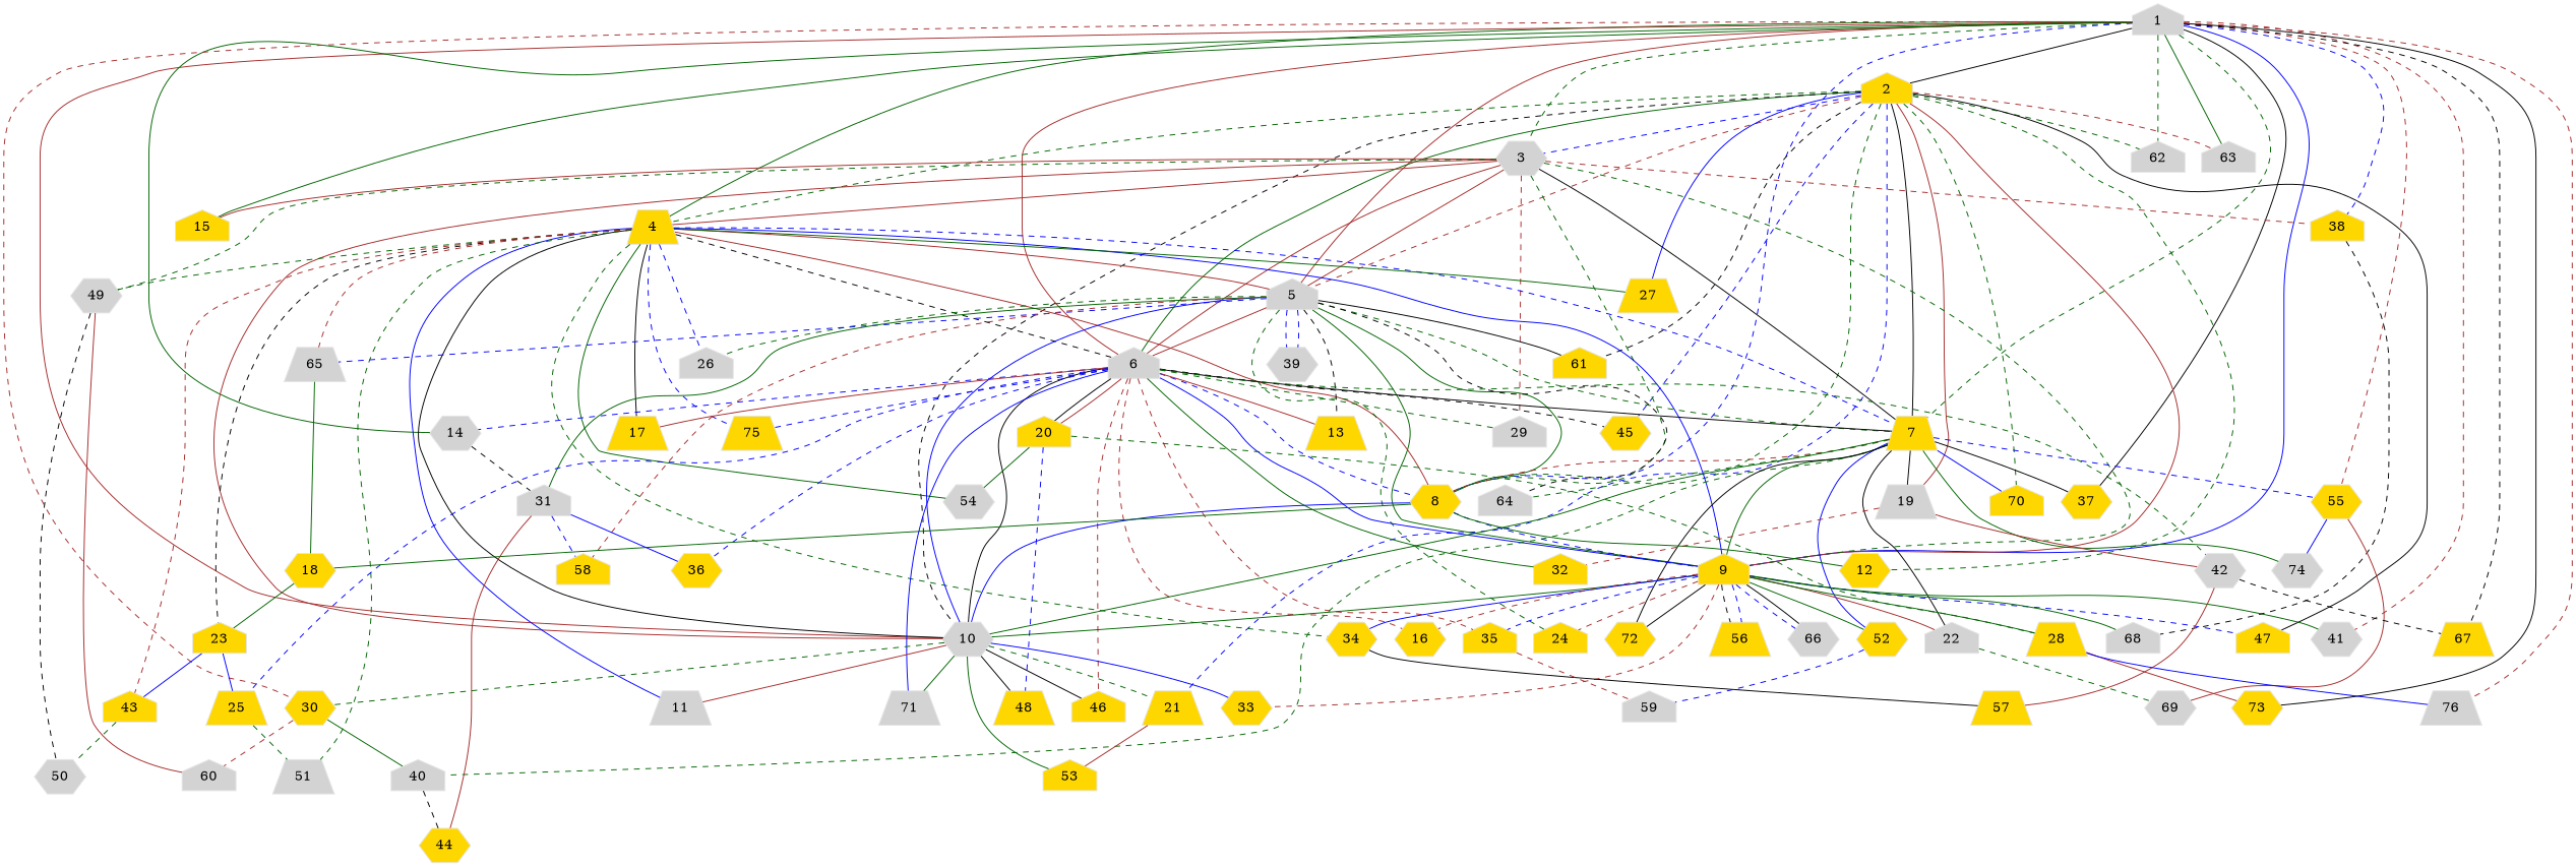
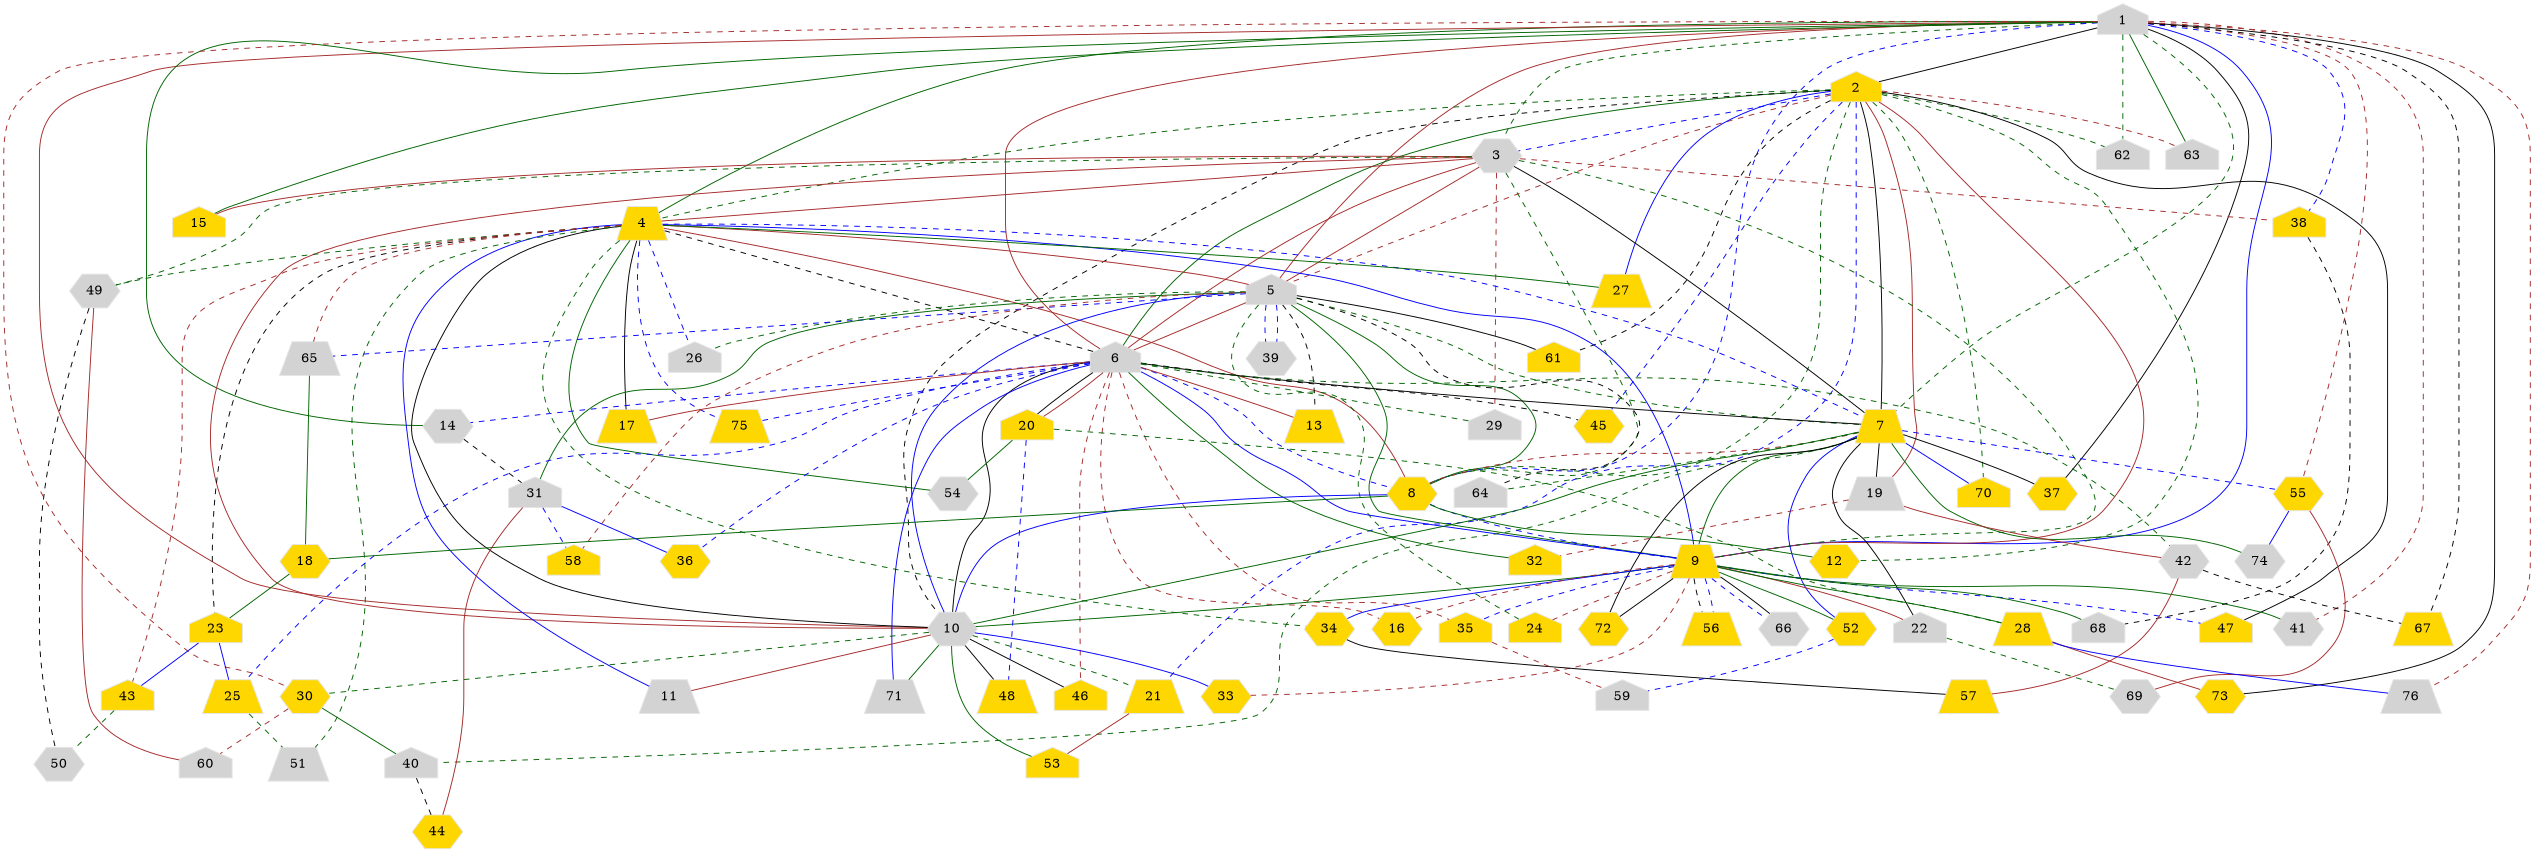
  graph {
    node [color=gray90 fillcolor=gold shape=house style=filled]
    edge [color=darkgreen style=solid]
    1 [fillcolor=lightgrey]
    2
    3 [fillcolor=lightgrey shape=hexagon]
    4 [shape=trapezium]
    5 [fillcolor=lightgrey]
    6 [fillcolor=lightgrey]
    7 [shape=trapezium]
    8 [shape=hexagon]
-   9
+   9 [shape=trapezium]
    10 [fillcolor=lightgrey shape=hexagon]
    14 [fillcolor=lightgrey shape=hexagon]
    15
    30 [shape=hexagon]
    37 [shape=hexagon]
    38
    41 [fillcolor=lightgrey shape=hexagon]
    55 [shape=hexagon]
    62 [fillcolor=lightgrey]
    63 [fillcolor=lightgrey]
    67 [shape=trapezium]
    73 [shape=hexagon]
    76 [fillcolor=lightgrey shape=trapezium]
    12 [shape=hexagon]
    19 [fillcolor=lightgrey shape=trapezium]
    21 [shape=trapezium]
    27 [shape=trapezium]
    45 [shape=hexagon]
    47
    61
    70
    29 [fillcolor=lightgrey]
    49 [fillcolor=lightgrey shape=hexagon]
    11 [fillcolor=lightgrey shape=trapezium]
    17 [shape=trapezium]
    23
    26 [fillcolor=lightgrey]
    34 [shape=hexagon]
    43
    51 [fillcolor=lightgrey shape=trapezium]
    54 [fillcolor=lightgrey shape=hexagon]
    65 [fillcolor=lightgrey shape=trapezium]
    75 [shape=trapezium]
    13 [shape=trapezium]
    24
    31 [fillcolor=lightgrey]
    39 [fillcolor=lightgrey shape=hexagon]
    58
    64 [fillcolor=lightgrey]
    16 [shape=hexagon]
    20
    25 [shape=trapezium]
    32
    35
    36 [shape=hexagon]
    42 [fillcolor=lightgrey shape=hexagon]
    46
    71 [fillcolor=lightgrey shape=trapezium]
    22 [fillcolor=lightgrey]
    40 [fillcolor=lightgrey]
    52 [shape=hexagon]
    72 [shape=hexagon]
    74 [fillcolor=lightgrey shape=hexagon]
    18 [shape=hexagon]
    28 [shape=trapezium]
    33 [shape=hexagon]
    56 [shape=trapezium]
    66 [fillcolor=lightgrey shape=hexagon]
    68 [fillcolor=lightgrey]
    48 [shape=trapezium]
    53
    60 [fillcolor=lightgrey]
    69 [fillcolor=lightgrey shape=hexagon]
    50 [fillcolor=lightgrey shape=hexagon]
    57 [shape=trapezium]
    44 [shape=hexagon]
    59 [fillcolor=lightgrey]
    1 -- 2 [color=black]
    1 -- 3 [style=dashed]
    1 -- 4
    1 -- 5 [color=brown]
    1 -- 6 [color=brown]
    1 -- 7 [style=dashed]
    1 -- 8 [color=blue style=dashed]
    1 -- 9 [color=blue]
    1 -- 10 [color=brown]
    1 -- 14
    1 -- 15
    1 -- 30 [color=brown style=dashed]
    1 -- 37 [color=black]
    1 -- 38 [color=blue style=dashed]
    1 -- 41 [color=brown style=dashed]
    1 -- 55 [color=brown style=dashed]
    1 -- 62 [style=dashed]
    1 -- 63
    1 -- 67 [color=black style=dashed]
    1 -- 73 [color=black]
    1 -- 76 [color=brown style=dashed]
    2 -- 3 [color=blue style=dashed]
    2 -- 4 [style=dashed]
    2 -- 5 [color=brown style=dashed]
    2 -- 6
    2 -- 7 [color=black]
    2 -- 8 [style=dashed]
    2 -- 9 [color=brown]
    2 -- 10 [color=black style=dashed]
    2 -- 62 [style=dashed]
    2 -- 63 [color=brown style=dashed]
    2 -- 12 [style=dashed]
    2 -- 19 [color=brown]
    2 -- 21 [color=blue style=dashed]
    2 -- 27 [color=blue]
    2 -- 45 [color=blue style=dashed]
    2 -- 47 [color=black]
    2 -- 61 [color=black style=dashed]
    2 -- 70 [style=dashed]
    3 -- 4 [color=brown]
    3 -- 5 [color=brown]
    3 -- 6 [color=brown]
    3 -- 7 [color=black]
    3 -- 8 [style=dashed]
    3 -- 9 [style=dashed]
    3 -- 10 [color=brown]
    3 -- 15 [color=brown]
    3 -- 38 [color=brown style=dashed]
    3 -- 29 [color=brown style=dashed]
    3 -- 49 [style=dashed]
    4 -- 5 [color=brown]
    4 -- 6 [color=black style=dashed]
    4 -- 7 [color=blue style=dashed]
    4 -- 8 [color=brown]
    4 -- 9 [color=blue]
    4 -- 10 [color=black]
    4 -- 27
    4 -- 49 [style=dashed]
    4 -- 11 [color=blue]
    4 -- 17 [color=black]
    4 -- 23 [color=black style=dashed]
    4 -- 26 [color=blue style=dashed]
    4 -- 34 [style=dashed]
    4 -- 43 [color=brown style=dashed]
    4 -- 51 [style=dashed]
    4 -- 54
    4 -- 65 [color=brown style=dashed]
    4 -- 75 [color=blue style=dashed]
    5 -- 6 [color=brown]
    5 -- 7 [style=dashed]
    5 -- 8
    5 -- 9
    5 -- 10 [color=blue]
    5 -- 61 [color=black]
    5 -- 26 [style=dashed]
    5 -- 65 [color=blue style=dashed]
    5 -- 13 [color=black style=dashed]
    5 -- 24 [style=dashed]
    5 -- 31
    5 -- 39 [color=blue style=dashed]
    5 -- 39 [color=blue style=dashed]
    5 -- 58 [color=brown style=dashed]
    5 -- 64 [color=black style=dashed]
    6 -- 7 [color=black]
    6 -- 8 [color=blue style=dashed]
    6 -- 9 [color=blue]
    6 -- 10 [color=black]
    6 -- 14 [color=blue style=dashed]
    6 -- 45 [color=black style=dashed]
    6 -- 29 [style=dashed]
    6 -- 17 [color=brown]
    6 -- 75 [color=blue style=dashed]
    6 -- 13 [color=brown]
    6 -- 16 [color=brown style=dashed]
    6 -- 20 [color=black]
    6 -- 20 [color=brown]
    6 -- 25 [color=blue style=dashed]
    6 -- 32
    6 -- 35 [color=brown style=dashed]
    6 -- 36 [color=blue style=dashed]
    6 -- 42 [style=dashed]
    6 -- 46 [color=brown style=dashed]
    6 -- 71 [color=blue]
    7 -- 8 [color=brown style=dashed]
    7 -- 9
    7 -- 10
    7 -- 37 [color=black]
    7 -- 55 [color=blue style=dashed]
    7 -- 19 [color=black]
    7 -- 70 [color=blue]
    7 -- 64 [style=dashed]
    7 -- 22 [color=black]
    7 -- 40 [style=dashed]
    7 -- 52 [color=blue]
    7 -- 72 [color=black]
    7 -- 74
    8 -- 9 [color=blue style=dashed]
    8 -- 10 [color=blue]
    8 -- 12
    8 -- 18
    9 -- 10
    9 -- 41
    9 -- 47 [color=blue style=dashed]
    9 -- 34 [color=blue]
    9 -- 24 [color=brown style=dashed]
    9 -- 16 [color=brown style=dashed]
    9 -- 35 [color=blue style=dashed]
    9 -- 22 [color=brown]
    9 -- 52
    9 -- 72 [color=black]
    9 -- 28
    9 -- 33 [color=brown style=dashed]
    9 -- 56 [color=black style=dashed]
    9 -- 56 [color=blue style=dashed]
    9 -- 66 [color=blue style=dashed]
    9 -- 66 [color=black]
    9 -- 68
    10 -- 30 [style=dashed]
    10 -- 21 [style=dashed]
    10 -- 11 [color=brown]
    10 -- 46 [color=black]
    10 -- 71
    10 -- 33 [color=blue]
    10 -- 48 [color=black]
    10 -- 53
    14 -- 31 [color=black style=dashed]
    30 -- 40
    30 -- 60 [color=brown style=dashed]
    38 -- 68 [color=black style=dashed]
    55 -- 74 [color=blue]
    55 -- 69 [color=brown]
    19 -- 32 [color=brown style=dashed]
    19 -- 42 [color=brown]
    21 -- 53 [color=brown]
    49 -- 60 [color=brown]
    49 -- 50 [color=black style=dashed]
    23 -- 43 [color=blue]
    23 -- 25 [color=blue]
    34 -- 57 [color=black]
    43 -- 50 [style=dashed]
    65 -- 18
    31 -- 58 [color=blue style=dashed]
    31 -- 36 [color=blue]
    31 -- 44 [color=brown]
    20 -- 54
    20 -- 28 [style=dashed]
    20 -- 48 [color=blue style=dashed]
    25 -- 51 [style=dashed]
    35 -- 59 [color=brown style=dashed]
    42 -- 67 [color=black style=dashed]
    42 -- 57 [color=brown]
    22 -- 69 [style=dashed]
    40 -- 44 [color=black style=dashed]
    52 -- 59 [color=blue style=dashed]
    18 -- 23
    28 -- 73 [color=brown]
    28 -- 76 [color=blue]
  }
